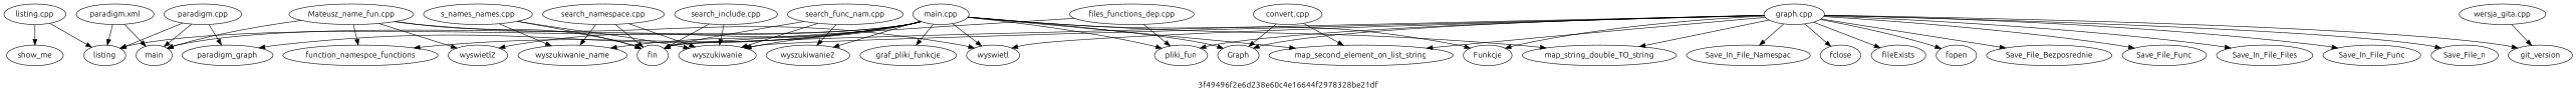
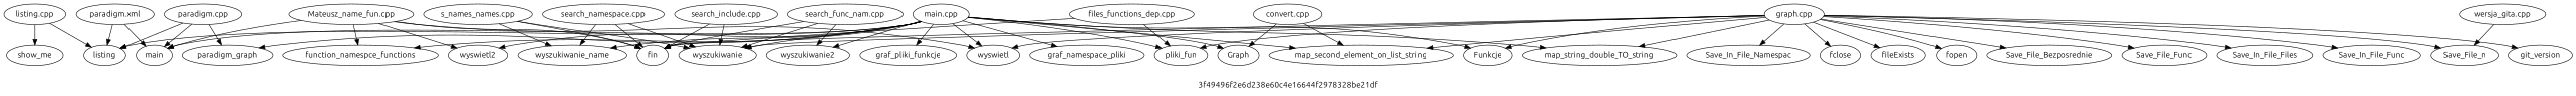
  digraph {
    fontname=Ubuntu
    label="3f49496f2e6d238e60c4e16644f2978328be21df"
    node [fontname=Ubuntu]
    edge [fontname=Ubuntu]
    "Mateusz_name_fun.cpp"
    fin
    function_namespce_functions
    main
    wyswietl
    wyswietl2
    "convert.cpp"
    map_second_element_on_list_string
    "Graph"
    "files_functions_dep.cpp"
    pliki_fun
    "graph.cpp"
    map_string_double_TO_string
    Funkcje
    Save_File_Bezposrednie
    Save_File_Func
    Save_File_n
    Save_In_File_Files
    Save_In_File_Func
    Save_In_File_Namespac
    fclose
    fileExists
    fopen
    git_version
    wyszukiwanie
    "listing.cpp"
    listing
    show_me
    "main.cpp"
+   graf_namespace_pliki
    graf_pliki_funkcje
    paradigm_graph
    wyszukiwanie2
    wyszukiwanie_name
    "paradigm.cpp"
    "paradigm.xml"
    "s_names_names.cpp"
    "search_func_nam.cpp"
    "search_include.cpp"
    "search_namespace.cpp"
    "wersja_gita.cpp"
    "Mateusz_name_fun.cpp" -> fin
    "Mateusz_name_fun.cpp" -> function_namespce_functions
    "Mateusz_name_fun.cpp" -> main
    "Mateusz_name_fun.cpp" -> wyswietl
    "Mateusz_name_fun.cpp" -> wyswietl2
    "convert.cpp" -> map_second_element_on_list_string
    "convert.cpp" -> "Graph"
    "files_functions_dep.cpp" -> fin
    "files_functions_dep.cpp" -> pliki_fun
    "graph.cpp" -> fin
    "graph.cpp" -> wyswietl
    "graph.cpp" -> map_second_element_on_list_string
-   "graph.cpp" -> "Graph"
    "graph.cpp" -> pliki_fun
    "graph.cpp" -> map_string_double_TO_string
    "graph.cpp" -> Funkcje
    "graph.cpp" -> Save_File_Bezposrednie
    "graph.cpp" -> Save_File_Func
    "graph.cpp" -> Save_File_n
    "graph.cpp" -> Save_In_File_Files
    "graph.cpp" -> Save_In_File_Func
    "graph.cpp" -> Save_In_File_Namespac
    "graph.cpp" -> fclose
    "graph.cpp" -> fileExists
    "graph.cpp" -> fopen
    "graph.cpp" -> git_version
    "graph.cpp" -> wyszukiwanie
    "listing.cpp" -> listing
    "listing.cpp" -> show_me
    "main.cpp" -> function_namespce_functions
    "main.cpp" -> main
    "main.cpp" -> wyswietl
    "main.cpp" -> wyswietl2
    "main.cpp" -> map_second_element_on_list_string
    "main.cpp" -> "Graph"
    "main.cpp" -> pliki_fun
    "main.cpp" -> map_string_double_TO_string
    "main.cpp" -> Funkcje
    "main.cpp" -> wyszukiwanie
    "main.cpp" -> listing
+   "main.cpp" -> graf_namespace_pliki
    "main.cpp" -> graf_pliki_funkcje
    "main.cpp" -> paradigm_graph
    "main.cpp" -> wyszukiwanie2
    "main.cpp" -> wyszukiwanie_name
    "paradigm.cpp" -> main
    "paradigm.cpp" -> listing
    "paradigm.cpp" -> paradigm_graph
    "paradigm.xml" -> main
    "paradigm.xml" -> listing
    "s_names_names.cpp" -> fin
    "s_names_names.cpp" -> wyszukiwanie
    "s_names_names.cpp" -> wyszukiwanie_name
    "search_func_nam.cpp" -> fin
    "search_func_nam.cpp" -> wyszukiwanie
    "search_func_nam.cpp" -> wyszukiwanie2
    "search_include.cpp" -> fin
    "search_include.cpp" -> wyszukiwanie
    "search_namespace.cpp" -> fin
    "search_namespace.cpp" -> wyszukiwanie
    "search_namespace.cpp" -> wyszukiwanie_name
-   "wersja_gita.cpp" -> git_version
+   "wersja_gita.cpp" -> Save_File_n
  }
